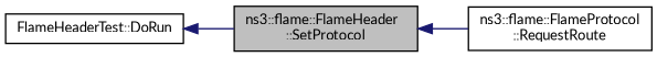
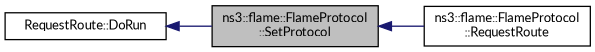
  digraph {
    fontname=Lato
    rankdir=LR
    node [color=black fillcolor=white fontname=Lato fontsize=10 shape=record style=filled]
    edge [color=midnightblue dir=back fontname=Lato fontsize=10 labelfontname=Helvetica labelfontsize=10 style=solid]
-   n1 [fillcolor=grey75 fontcolor=black height=0.2 label="ns3::flame::FlameHeader\l::SetProtocol" width=0.4]
+   n1 [fillcolor=grey75 fontcolor=black height=0.2 label="ns3::flame::FlameProtocol\l::SetProtocol" width=0.4]
    n2 [height=0.2 label="ns3::flame::FlameProtocol\l::RequestRoute" width=0.4]
-   n3 [height=0.2 label="FlameHeaderTest::DoRun" width=0.4]
+   n3 [height=0.2 label="RequestRoute::DoRun" width=0.4]
    n1 -> n2
    n3 -> n1
  }
